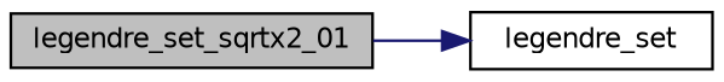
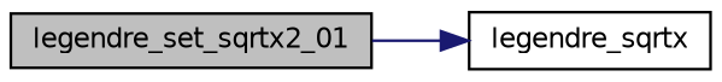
  digraph {
    rankdir=LR
    node [color=black fontname=Helvetica fontsize=10 shape=record style=filled]
    n1 [fillcolor=grey75 fontcolor=black height=0.2 label=legendre_set_sqrtx2_01 width=0.4]
-   n2 [fillcolor=white height=0.2 label=legendre_set width=0.4]
+   n2 [fillcolor=white height=0.2 label=legendre_sqrtx width=0.4]
    n1 -> n2 [color=midnightblue fontname=Helvetica fontsize=10 labelfontname=Helvetica labelfontsize=10 style=solid]
  }
